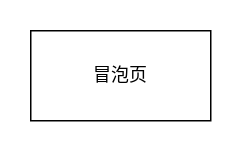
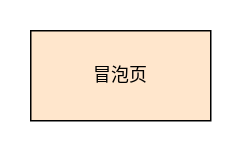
  <mxCell id="0" />
  <mxCell id="1" parent="0" />
- <mxCell id="2" value="冒泡页" style="rounded=0;whiteSpace=wrap;html=1;" vertex="1" parent="1"><mxGeometry x="20" y="20" width="120" height="60" as="geometry" /></mxCell>
+ <mxCell id="2" value="冒泡页" style="rounded=0;whiteSpace=wrap;html=1;fillColor=#ffe6cc;" vertex="1" parent="1"><mxGeometry x="20" y="20" width="120" height="60" as="geometry" /></mxCell>
